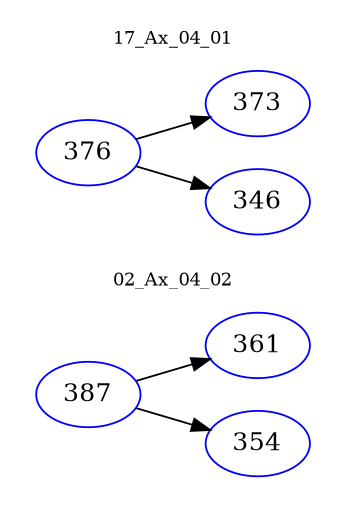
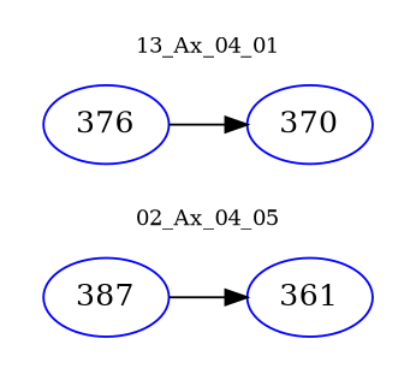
  digraph {
    rankdir=LR
    node [color=blue]
    edge [color=black]
    n1 [label=387]
-   n2 [label=354]
    n3 [label=361]
    n4 [label=376]
-   n5 [label=346]
-   n6 [label=373]
+   n6 [label=370]
    subgraph cluster_1 {
      color=white
      fontsize=10
-     label="02_Ax_04_02"
+     label="02_Ax_04_05"
      n1
-     n2
      n3
    }
    subgraph cluster_2 {
      color=white
      fontsize=10
-     label="17_Ax_04_01"
+     label="13_Ax_04_01"
      n4
-     n5
      n6
    }
-   n1 -> n2
    n1 -> n3
-   n4 -> n5
    n4 -> n6
  }
